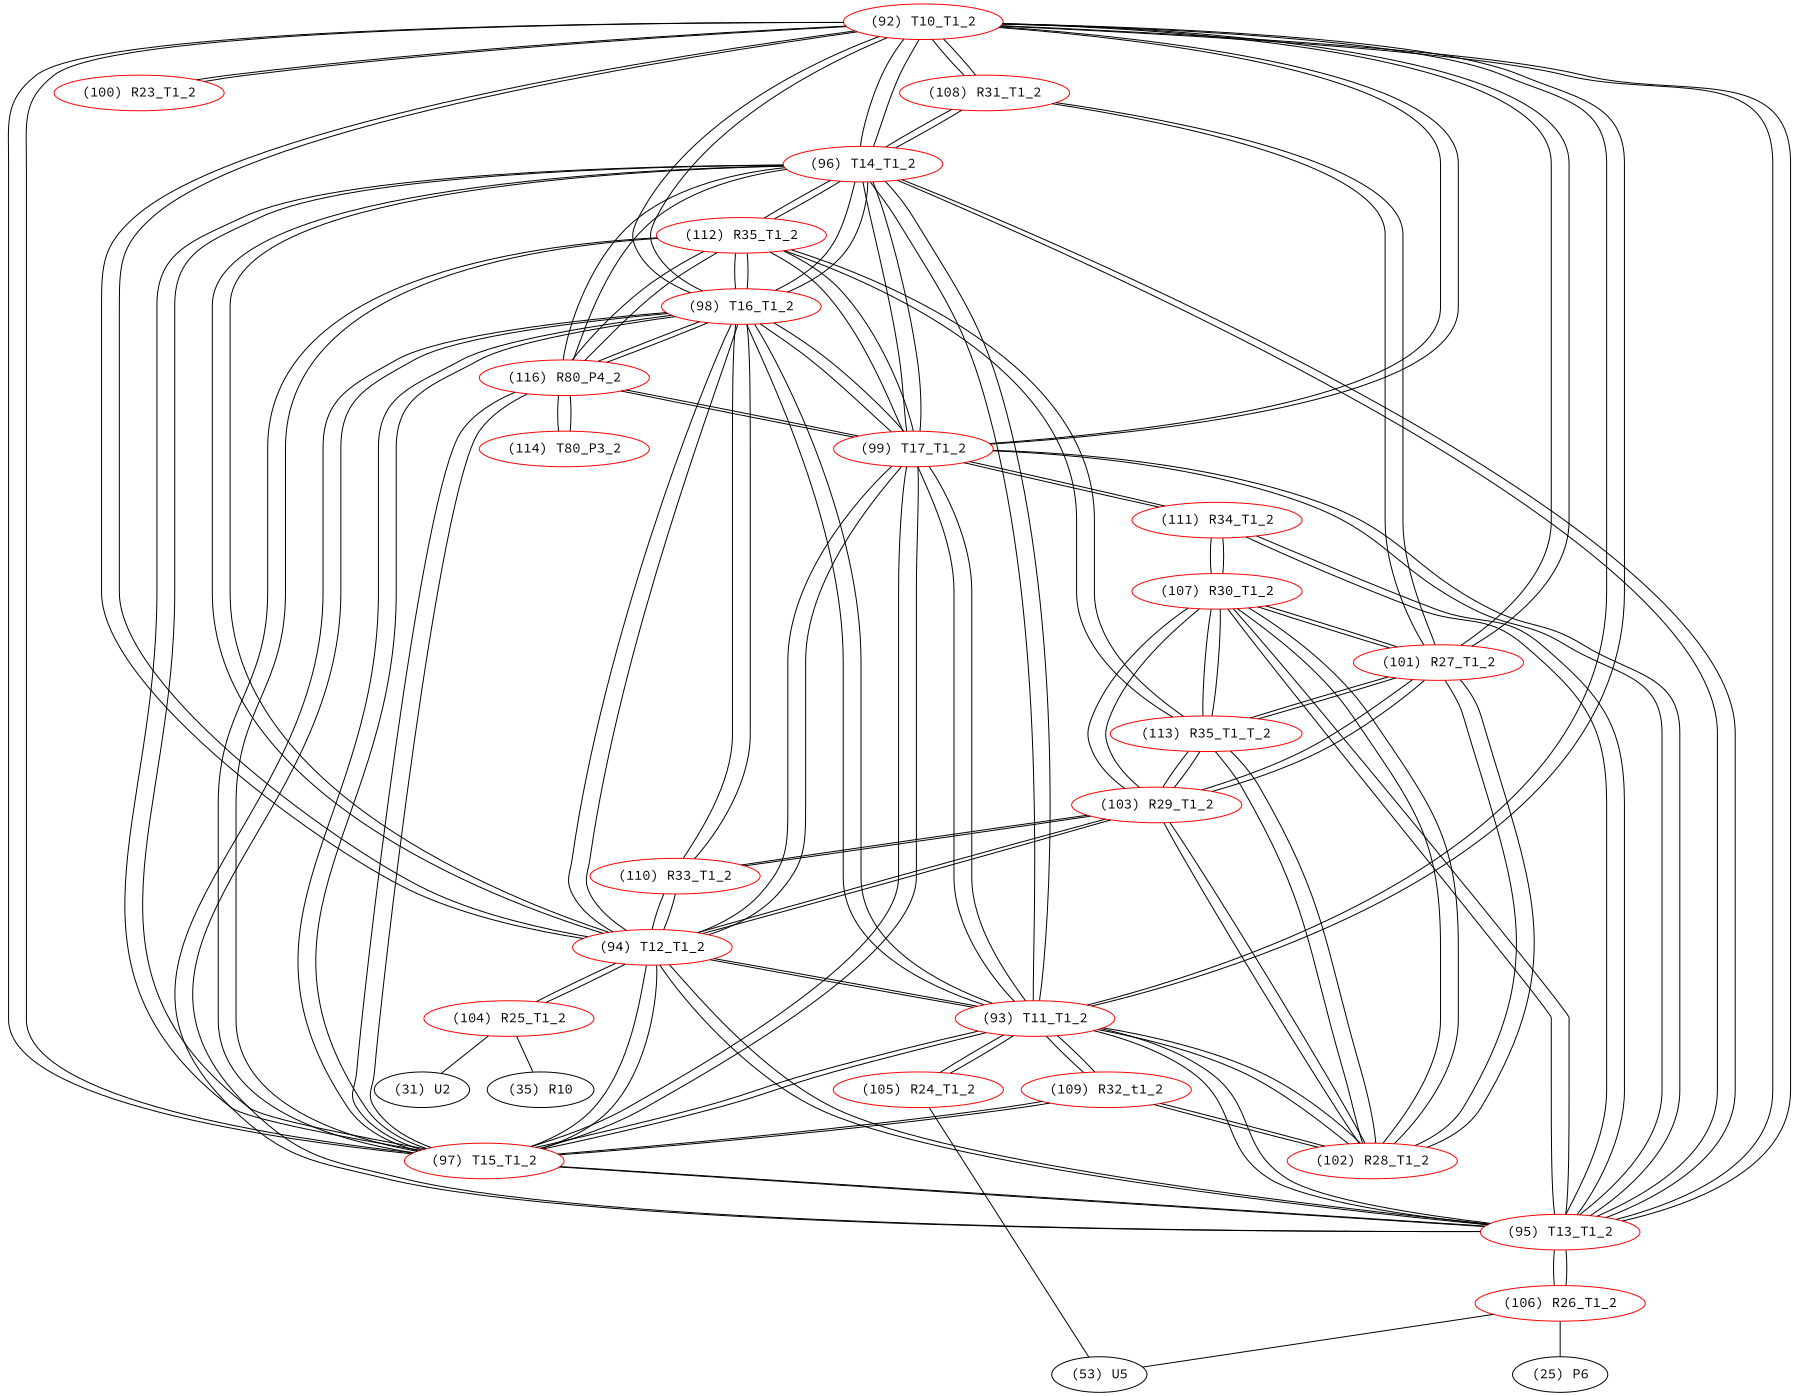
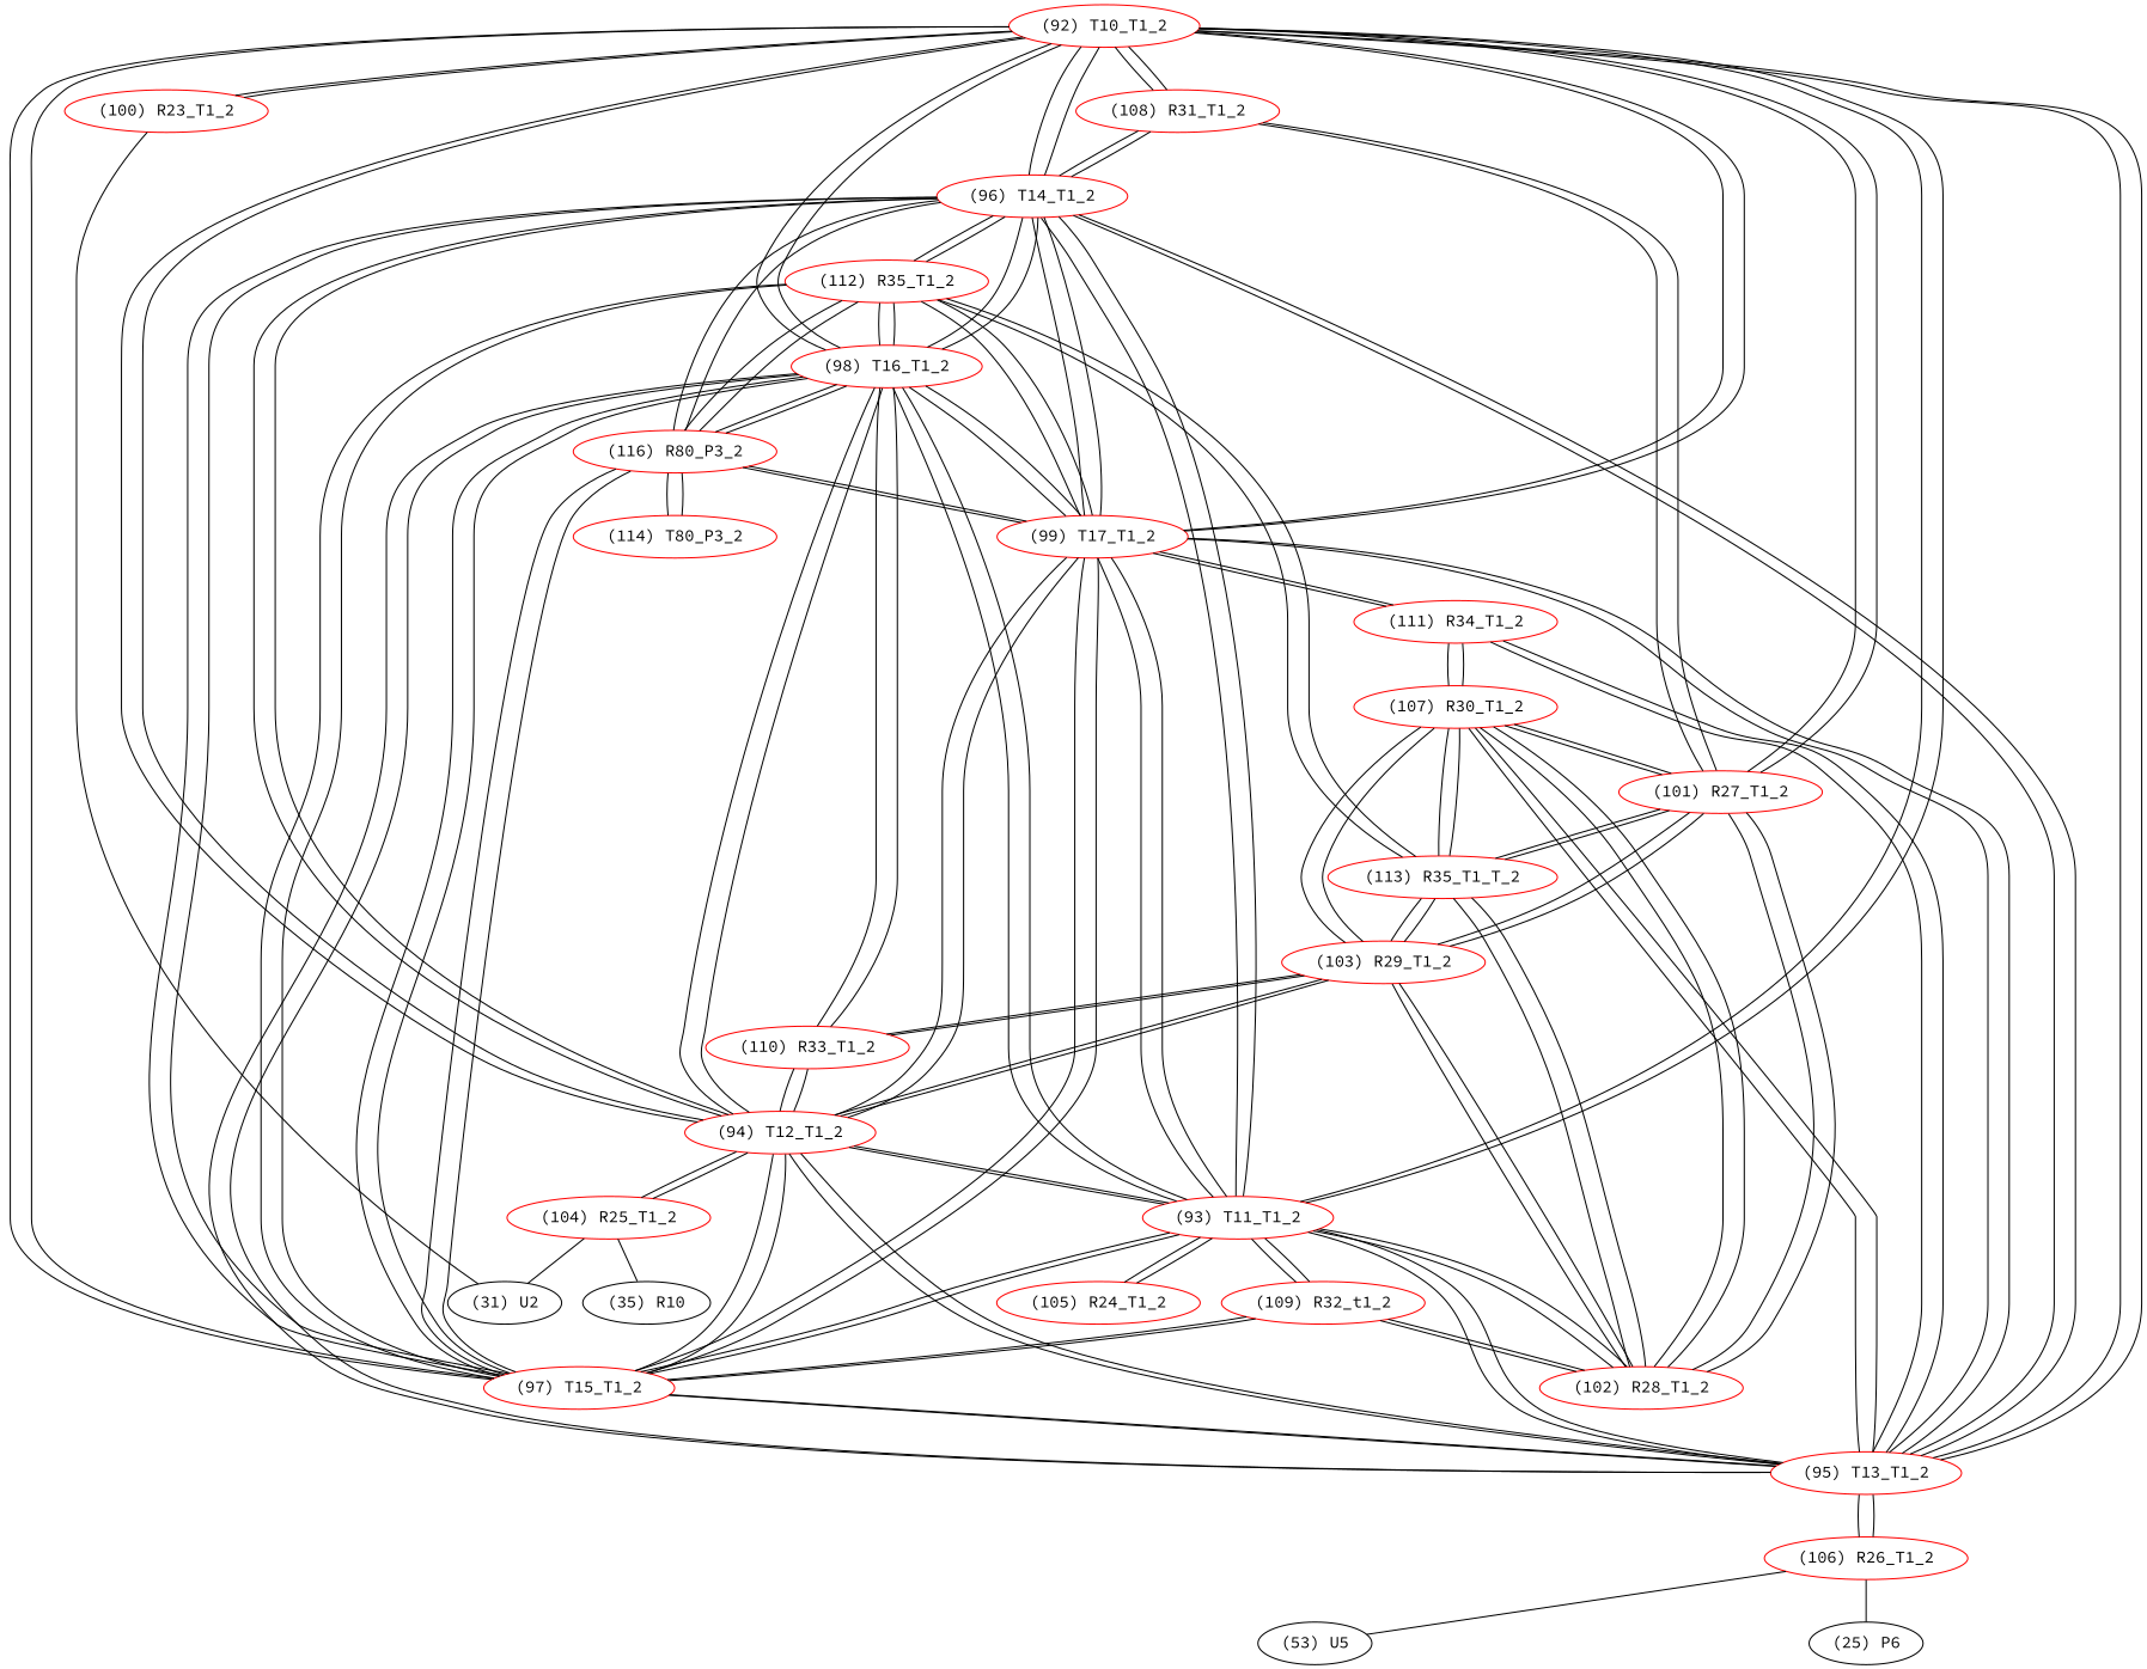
  graph {
    fontname="Source Code Pro"
    node [color=red fontname="Source Code Pro"]
    edge [fontname="Source Code Pro"]
    n1 [label="(92) T10_T1_2"]
    n2 [label="(100) R23_T1_2"]
    n3 [label="(108) R31_T1_2"]
    n4 [label="(101) R27_T1_2"]
    n5 [label="(98) T16_T1_2"]
    n6 [label="(99) T17_T1_2"]
    n7 [label="(97) T15_T1_2"]
    n8 [label="(94) T12_T1_2"]
    n9 [label="(96) T14_T1_2"]
    n10 [label="(95) T13_T1_2"]
    n11 [label="(93) T11_T1_2"]
    n12 [label="(31) U2" color=""]
    n13 [label="(102) R28_T1_2"]
    n14 [label="(103) R29_T1_2"]
    n15 [label="(107) R30_T1_2"]
    n16 [label="(113) R35_T1_T_2"]
    n17 [label="(110) R33_T1_2"]
-   n18 [label="(116) R80_P4_2"]
+   n18 [label="(116) R80_P3_2"]
    n19 [label="(112) R35_T1_2"]
    n20 [label="(111) R34_T1_2"]
    n21 [label="(109) R32_t1_2"]
    n22 [label="(104) R25_T1_2"]
    n23 [label="(106) R26_T1_2"]
    n24 [label="(105) R24_T1_2"]
    n25 [label="(114) T80_P3_2"]
    n26 [label="(35) R10" color=""]
    n27 [label="(53) U5" color=""]
    n28 [label="(25) P6" color=""]
    n1 -- n2
    n1 -- n3
    n1 -- n4
    n1 -- n5
    n1 -- n6
    n1 -- n7
    n1 -- n8
    n1 -- n9
    n1 -- n10
    n1 -- n11
    n2 -- n1
+   n2 -- n12
    n3 -- n1
    n3 -- n4
    n3 -- n9
    n4 -- n1
    n4 -- n3
    n4 -- n13
    n4 -- n14
    n4 -- n15
    n4 -- n16
    n5 -- n1
    n5 -- n6
    n5 -- n7
    n5 -- n8
    n5 -- n9
    n5 -- n10
    n5 -- n11
    n5 -- n17
    n5 -- n18
    n5 -- n19
    n6 -- n1
    n6 -- n5
    n6 -- n7
    n6 -- n8
    n6 -- n9
    n6 -- n10
    n6 -- n11
    n6 -- n18
    n6 -- n19
    n6 -- n20
    n7 -- n1
    n7 -- n5
    n7 -- n6
    n7 -- n8
    n7 -- n9
    n7 -- n10
    n7 -- n11
    n7 -- n18
    n7 -- n19
    n7 -- n21
    n8 -- n1
    n8 -- n5
    n8 -- n6
    n8 -- n7
    n8 -- n9
    n8 -- n10
    n8 -- n11
    n8 -- n14
    n8 -- n17
    n8 -- n22
    n9 -- n1
    n9 -- n3
    n9 -- n5
    n9 -- n6
    n9 -- n7
    n9 -- n8
    n9 -- n10
    n9 -- n11
    n9 -- n18
    n9 -- n19
    n10 -- n1
    n10 -- n5
    n10 -- n6
    n10 -- n7
    n10 -- n8
    n10 -- n9
    n10 -- n11
    n10 -- n15
    n10 -- n20
    n10 -- n23
    n11 -- n1
    n11 -- n5
    n11 -- n6
    n11 -- n7
    n11 -- n8
    n11 -- n9
    n11 -- n10
    n11 -- n13
    n11 -- n21
    n11 -- n24
    n13 -- n4
    n13 -- n11
    n13 -- n14
    n13 -- n15
    n13 -- n16
    n13 -- n21
    n14 -- n4
    n14 -- n8
    n14 -- n13
    n14 -- n15
    n14 -- n16
    n14 -- n17
    n15 -- n4
    n15 -- n10
    n15 -- n13
    n15 -- n14
    n15 -- n16
    n15 -- n20
    n16 -- n4
    n16 -- n13
    n16 -- n14
    n16 -- n15
    n16 -- n19
    n17 -- n5
    n17 -- n8
    n17 -- n14
    n18 -- n5
    n18 -- n6
    n18 -- n7
    n18 -- n9
    n18 -- n19
    n18 -- n25
    n19 -- n5
    n19 -- n6
    n19 -- n7
    n19 -- n9
    n19 -- n16
    n19 -- n18
    n20 -- n6
    n20 -- n10
    n20 -- n15
    n21 -- n7
    n21 -- n11
    n21 -- n13
    n22 -- n8
    n22 -- n12
    n22 -- n26
    n23 -- n10
    n23 -- n27
    n23 -- n28
    n24 -- n11
-   n24 -- n27
    n25 -- n18
  }
